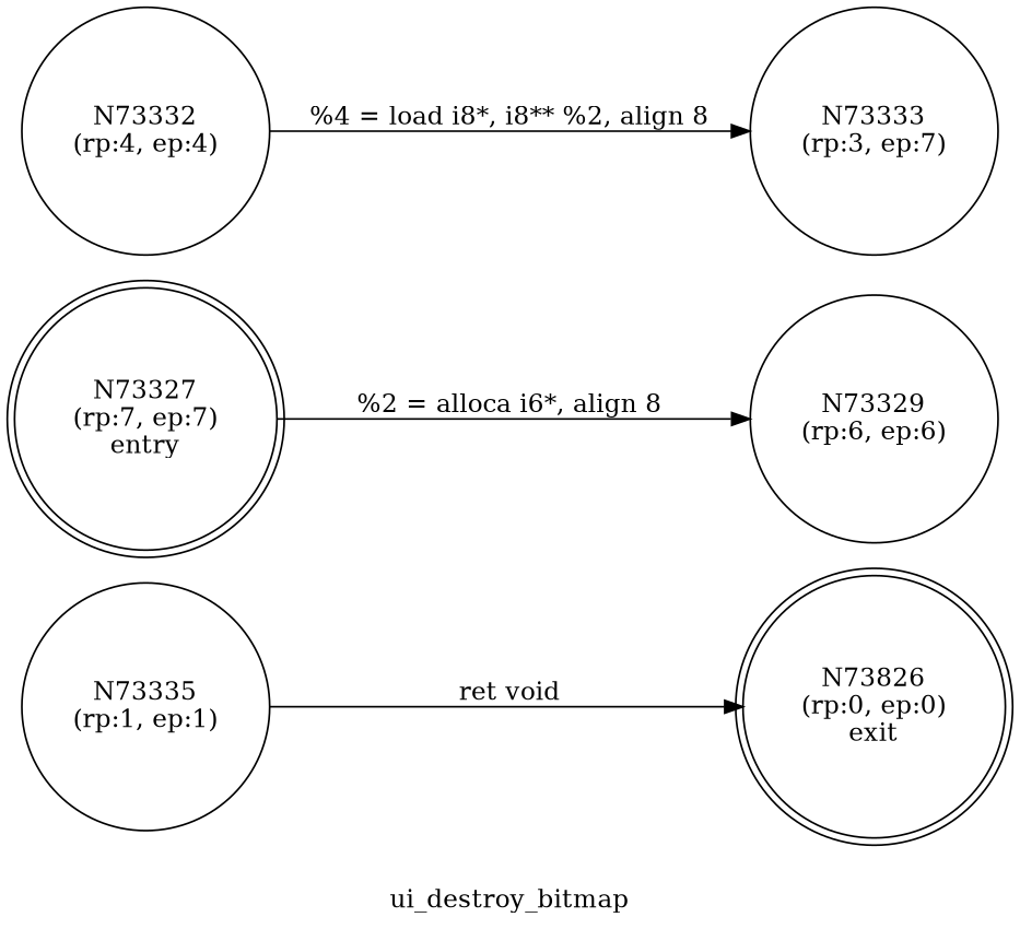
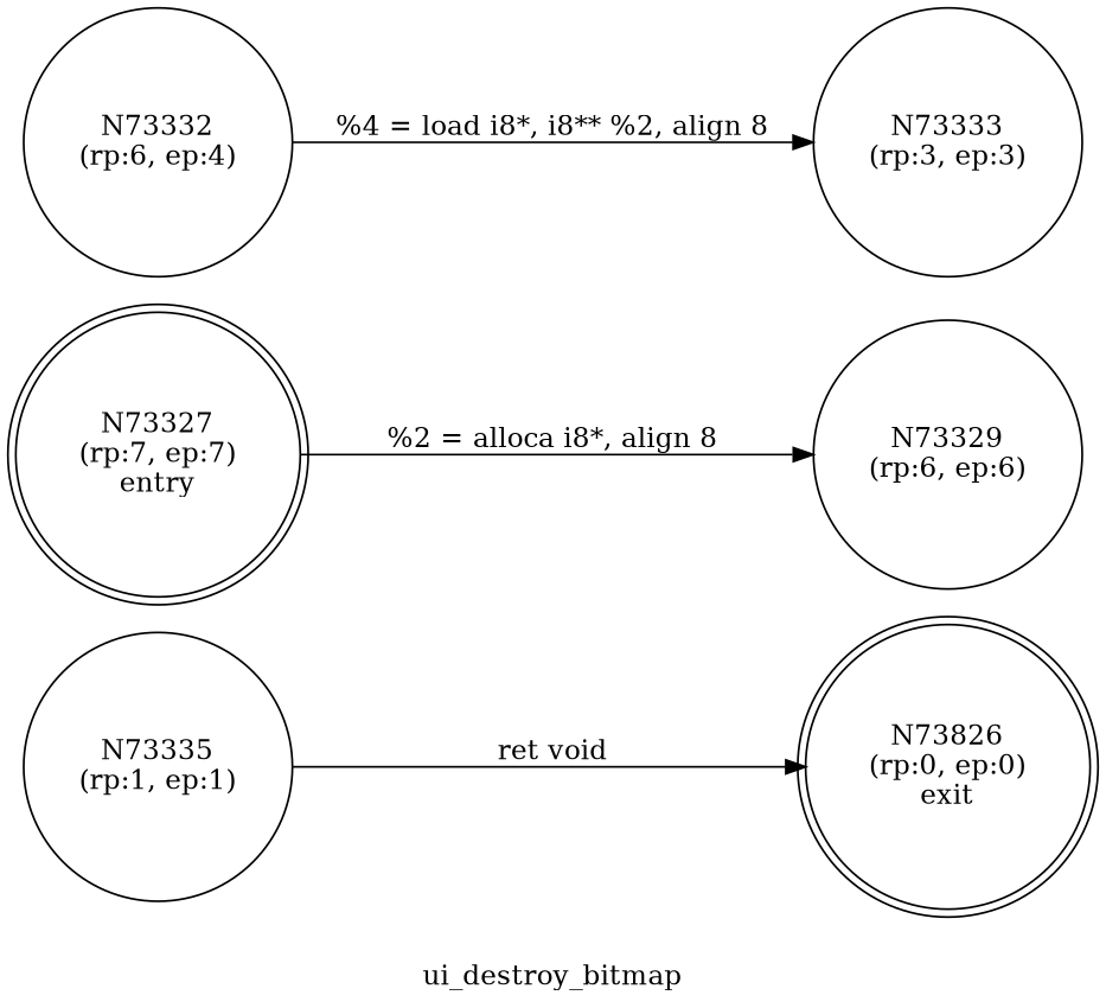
  digraph {
    label=ui_destroy_bitmap
    rankdir=LR
    node [shape=circle]
    n1 [label="N73826\n(rp:0, ep:0)\nexit" shape=doublecircle]
    n2 [label="N73327\n(rp:7, ep:7)\nentry" shape=doublecircle]
    n3 [label="N73329\n(rp:6, ep:6)"]
-   n4 [label="N73332\n(rp:4, ep:4)"]
-   n5 [label="N73333\n(rp:3, ep:7)"]
+   n4 [label="N73332\n(rp:6, ep:4)"]
+   n5 [label="N73333\n(rp:3, ep:3)"]
    n6 [label="N73335\n(rp:1, ep:1)"]
-   n2 -> n3 [label="%2 = alloca i6*, align 8"]
+   n2 -> n3 [label="%2 = alloca i8*, align 8"]
    n4 -> n5 [label="%4 = load i8*, i8** %2, align 8"]
    n6 -> n1 [label="ret void"]
  }
